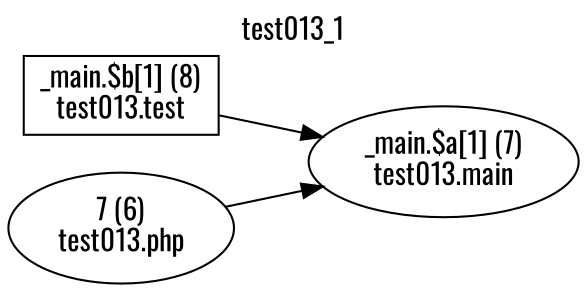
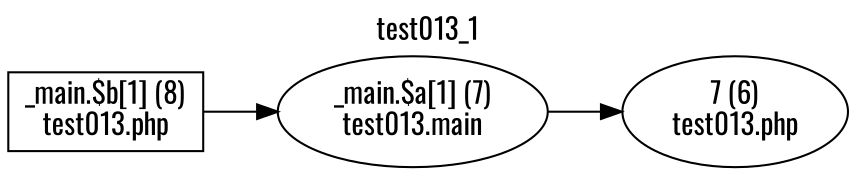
  digraph {
    fontname=Oswald
    label=test013_1
    labelloc=t
    rankdir=LR
    node [fontname=Oswald shape=ellipse]
    edge [fontname=Oswald]
-   n1 [label="_main.$b[1] (8)\ntest013.test" shape=box]
+   n1 [label="_main.$b[1] (8)\ntest013.php" shape=box]
    n2 [label="_main.$a[1] (7)\ntest013.main"]
    n3 [label="7 (6)\ntest013.php"]
    n1 -> n2
-   n3 -> n2
+   n2 -> n3
  }
